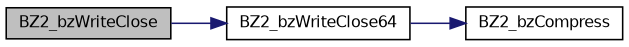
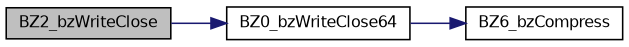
  digraph {
    rankdir=LR
    node [color=black fillcolor=white fontname=Helvetica fontsize=10 shape=record style=filled]
    edge [color=midnightblue fontname=Helvetica fontsize=10 labelfontname=Helvetica labelfontsize=10 style=solid]
    n1 [fillcolor=grey75 fontcolor=black height=0.2 label=BZ2_bzWriteClose width=0.4]
-   n2 [height=0.2 label=BZ2_bzWriteClose64 width=0.4]
-   n3 [height=0.2 label=BZ2_bzCompress width=0.4]
+   n2 [height=0.2 label=BZ0_bzWriteClose64 width=0.4]
+   n3 [height=0.2 label=BZ6_bzCompress width=0.4]
    n1 -> n2
    n2 -> n3
  }
